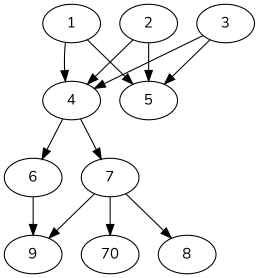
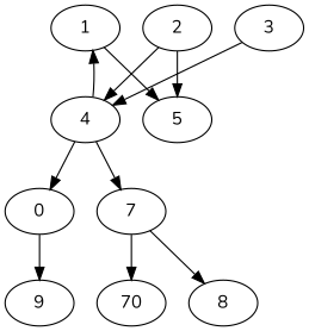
  digraph {
    fontname=Nunito
    node [alpha=0.11 fontname=Nunito]
    edge [fontname=Nunito]
    1 [expect_size=24356864]
    4 [alpha=0.13 expect_size=26022912]
    5 [expect_size=19250176]
-   6 [alpha=0.00 expect_size=43949056]
+   6 [alpha=0.00 expect_size=43949056 label=0]
    7 [alpha=0.09 expect_size=31144960]
    9 [alpha=0.17 expect_size=31242240]
    8 [alpha=0.05 expect_size=43511808]
    n8 [alpha=0.05 expect_size=25894912 label=70]
    2 [expect_size=31620096]
    3 [alpha=0.18 expect_size=20027392]
-   1 -> 4
+   4 -> 1
    1 -> 5
    4 -> 6
    4 -> 7
    6 -> 9
-   7 -> 9
    7 -> 8
    7 -> n8
    2 -> 4
    2 -> 5
    3 -> 4
-   3 -> 5
  }
